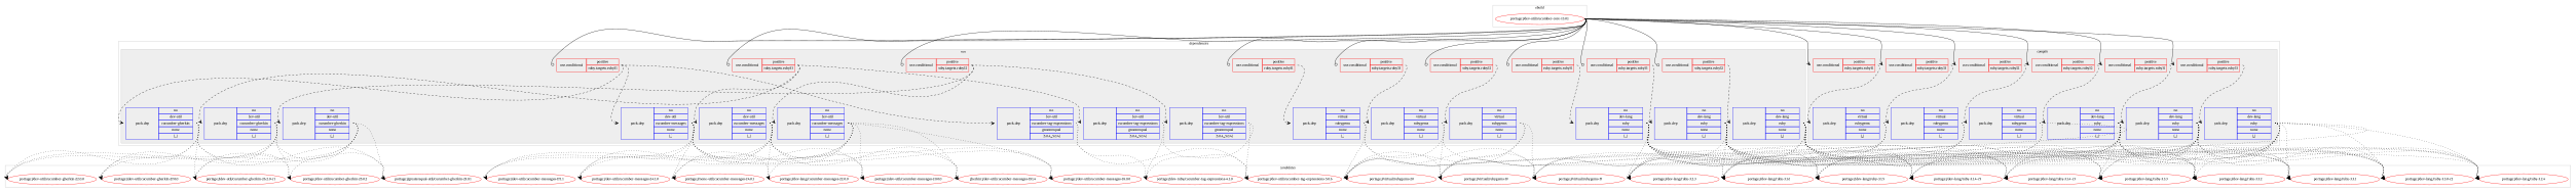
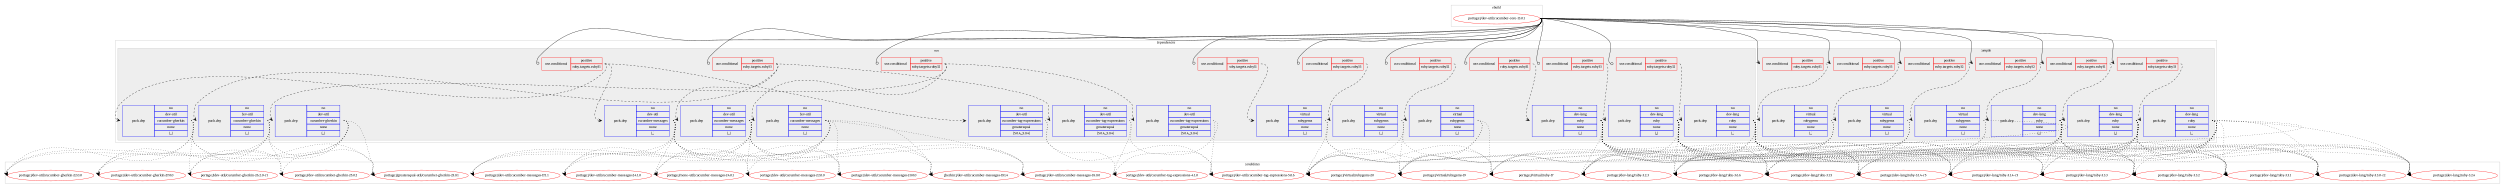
  digraph {
    compound=true
    concentrate=true
    fontname=Merriweather
    fontsize=10
    newrank=true
    rankdir=TB
    ranksep=1.5
    node [color=red fontname=Merriweather fontsize=10 shape=none]
    edge [arrowhead=vee fontname=Merriweather headport=w style=dotted tailport=e weight=100]
    n1 [label="portage://dev-util/cucumber-core-13.0.1" width=4 shape=""]
    n2 [color=blue label=<<TABLE BORDER="0" CELLBORDER="1" CELLSPACING="0" CELLPADDING="4" WIDTH="220"><TR><TD ROWSPAN="6" CELLPADDING="30">pack_dep</TD></TR><TR><TD WIDTH="110">no</TD></TR><TR><TD>dev-lang</TD></TR><TR><TD>ruby</TD></TR><TR><TD>none</TD></TR><TR><TD>[,,]</TD></TR></TABLE>>]
    n3 [label=<<TABLE BORDER="0" CELLBORDER="1" CELLSPACING="0" CELLPADDING="4"><TR><TD ROWSPAN="3" CELLPADDING="10">use_conditional</TD></TR><TR><TD>positive</TD></TR><TR><TD>ruby_targets_ruby31</TD></TR></TABLE>>]
    n4 [color=blue label=<<TABLE BORDER="0" CELLBORDER="1" CELLSPACING="0" CELLPADDING="4" WIDTH="220"><TR><TD ROWSPAN="6" CELLPADDING="30">pack_dep</TD></TR><TR><TD WIDTH="110">no</TD></TR><TR><TD>virtual</TD></TR><TR><TD>rubygems</TD></TR><TR><TD>none</TD></TR><TR><TD>[,,]</TD></TR></TABLE>>]
    n5 [label=<<TABLE BORDER="0" CELLBORDER="1" CELLSPACING="0" CELLPADDING="4"><TR><TD ROWSPAN="3" CELLPADDING="10">use_conditional</TD></TR><TR><TD>positive</TD></TR><TR><TD>ruby_targets_ruby31</TD></TR></TABLE>>]
    n6 [color=blue label=<<TABLE BORDER="0" CELLBORDER="1" CELLSPACING="0" CELLPADDING="4" WIDTH="220"><TR><TD ROWSPAN="6" CELLPADDING="30">pack_dep</TD></TR><TR><TD WIDTH="110">no</TD></TR><TR><TD>dev-lang</TD></TR><TR><TD>ruby</TD></TR><TR><TD>none</TD></TR><TR><TD>[,,]</TD></TR></TABLE>>]
    n7 [label=<<TABLE BORDER="0" CELLBORDER="1" CELLSPACING="0" CELLPADDING="4"><TR><TD ROWSPAN="3" CELLPADDING="10">use_conditional</TD></TR><TR><TD>positive</TD></TR><TR><TD>ruby_targets_ruby32</TD></TR></TABLE>>]
    n8 [color=blue label=<<TABLE BORDER="0" CELLBORDER="1" CELLSPACING="0" CELLPADDING="4" WIDTH="220"><TR><TD ROWSPAN="6" CELLPADDING="30">pack_dep</TD></TR><TR><TD WIDTH="110">no</TD></TR><TR><TD>virtual</TD></TR><TR><TD>rubygems</TD></TR><TR><TD>none</TD></TR><TR><TD>[,,]</TD></TR></TABLE>>]
    n9 [label=<<TABLE BORDER="0" CELLBORDER="1" CELLSPACING="0" CELLPADDING="4"><TR><TD ROWSPAN="3" CELLPADDING="10">use_conditional</TD></TR><TR><TD>positive</TD></TR><TR><TD>ruby_targets_ruby32</TD></TR></TABLE>>]
    n10 [color=blue label=<<TABLE BORDER="0" CELLBORDER="1" CELLSPACING="0" CELLPADDING="4" WIDTH="220"><TR><TD ROWSPAN="6" CELLPADDING="30">pack_dep</TD></TR><TR><TD WIDTH="110">no</TD></TR><TR><TD>dev-lang</TD></TR><TR><TD>ruby</TD></TR><TR><TD>none</TD></TR><TR><TD>[,,]</TD></TR></TABLE>>]
    n11 [label=<<TABLE BORDER="0" CELLBORDER="1" CELLSPACING="0" CELLPADDING="4"><TR><TD ROWSPAN="3" CELLPADDING="10">use_conditional</TD></TR><TR><TD>positive</TD></TR><TR><TD>ruby_targets_ruby33</TD></TR></TABLE>>]
    n12 [color=blue label=<<TABLE BORDER="0" CELLBORDER="1" CELLSPACING="0" CELLPADDING="4" WIDTH="220"><TR><TD ROWSPAN="6" CELLPADDING="30">pack_dep</TD></TR><TR><TD WIDTH="110">no</TD></TR><TR><TD>virtual</TD></TR><TR><TD>rubygems</TD></TR><TR><TD>none</TD></TR><TR><TD>[,,]</TD></TR></TABLE>>]
    n13 [label=<<TABLE BORDER="0" CELLBORDER="1" CELLSPACING="0" CELLPADDING="4"><TR><TD ROWSPAN="3" CELLPADDING="10">use_conditional</TD></TR><TR><TD>positive</TD></TR><TR><TD>ruby_targets_ruby33</TD></TR></TABLE>>]
    n14 [color=blue label=<<TABLE BORDER="0" CELLBORDER="1" CELLSPACING="0" CELLPADDING="4" WIDTH="220"><TR><TD ROWSPAN="6" CELLPADDING="30">pack_dep</TD></TR><TR><TD WIDTH="110">no</TD></TR><TR><TD>dev-lang</TD></TR><TR><TD>ruby</TD></TR><TR><TD>none</TD></TR><TR><TD>[,,]</TD></TR></TABLE>>]
    n15 [label=<<TABLE BORDER="0" CELLBORDER="1" CELLSPACING="0" CELLPADDING="4"><TR><TD ROWSPAN="3" CELLPADDING="10">use_conditional</TD></TR><TR><TD>positive</TD></TR><TR><TD>ruby_targets_ruby31</TD></TR></TABLE>>]
    n16 [color=blue label=<<TABLE BORDER="0" CELLBORDER="1" CELLSPACING="0" CELLPADDING="4" WIDTH="220"><TR><TD ROWSPAN="6" CELLPADDING="30">pack_dep</TD></TR><TR><TD WIDTH="110">no</TD></TR><TR><TD>dev-util</TD></TR><TR><TD>cucumber-gherkin</TD></TR><TR><TD>none</TD></TR><TR><TD>[,,]</TD></TR></TABLE>>]
    n17 [color=blue label=<<TABLE BORDER="0" CELLBORDER="1" CELLSPACING="0" CELLPADDING="4" WIDTH="220"><TR><TD ROWSPAN="6" CELLPADDING="30">pack_dep</TD></TR><TR><TD WIDTH="110">no</TD></TR><TR><TD>dev-util</TD></TR><TR><TD>cucumber-messages</TD></TR><TR><TD>none</TD></TR><TR><TD>[,,]</TD></TR></TABLE>>]
    n18 [color=blue label=<<TABLE BORDER="0" CELLBORDER="1" CELLSPACING="0" CELLPADDING="4" WIDTH="220"><TR><TD ROWSPAN="6" CELLPADDING="30">pack_dep</TD></TR><TR><TD WIDTH="110">no</TD></TR><TR><TD>dev-util</TD></TR><TR><TD>cucumber-tag-expressions</TD></TR><TR><TD>greaterequal</TD></TR><TR><TD>[5.0.4,,,5.0.4]</TD></TR></TABLE>>]
    n19 [label=<<TABLE BORDER="0" CELLBORDER="1" CELLSPACING="0" CELLPADDING="4"><TR><TD ROWSPAN="3" CELLPADDING="10">use_conditional</TD></TR><TR><TD>positive</TD></TR><TR><TD>ruby_targets_ruby31</TD></TR></TABLE>>]
    n20 [color=blue label=<<TABLE BORDER="0" CELLBORDER="1" CELLSPACING="0" CELLPADDING="4" WIDTH="220"><TR><TD ROWSPAN="6" CELLPADDING="30">pack_dep</TD></TR><TR><TD WIDTH="110">no</TD></TR><TR><TD>virtual</TD></TR><TR><TD>rubygems</TD></TR><TR><TD>none</TD></TR><TR><TD>[,,]</TD></TR></TABLE>>]
    n21 [label=<<TABLE BORDER="0" CELLBORDER="1" CELLSPACING="0" CELLPADDING="4"><TR><TD ROWSPAN="3" CELLPADDING="10">use_conditional</TD></TR><TR><TD>positive</TD></TR><TR><TD>ruby_targets_ruby31</TD></TR></TABLE>>]
    n22 [color=blue label=<<TABLE BORDER="0" CELLBORDER="1" CELLSPACING="0" CELLPADDING="4" WIDTH="220"><TR><TD ROWSPAN="6" CELLPADDING="30">pack_dep</TD></TR><TR><TD WIDTH="110">no</TD></TR><TR><TD>dev-lang</TD></TR><TR><TD>ruby</TD></TR><TR><TD>none</TD></TR><TR><TD>[,,]</TD></TR></TABLE>>]
    n23 [label=<<TABLE BORDER="0" CELLBORDER="1" CELLSPACING="0" CELLPADDING="4"><TR><TD ROWSPAN="3" CELLPADDING="10">use_conditional</TD></TR><TR><TD>positive</TD></TR><TR><TD>ruby_targets_ruby32</TD></TR></TABLE>>]
    n24 [color=blue label=<<TABLE BORDER="0" CELLBORDER="1" CELLSPACING="0" CELLPADDING="4" WIDTH="220"><TR><TD ROWSPAN="6" CELLPADDING="30">pack_dep</TD></TR><TR><TD WIDTH="110">no</TD></TR><TR><TD>dev-util</TD></TR><TR><TD>cucumber-gherkin</TD></TR><TR><TD>none</TD></TR><TR><TD>[,,]</TD></TR></TABLE>>]
    n25 [color=blue label=<<TABLE BORDER="0" CELLBORDER="1" CELLSPACING="0" CELLPADDING="4" WIDTH="220"><TR><TD ROWSPAN="6" CELLPADDING="30">pack_dep</TD></TR><TR><TD WIDTH="110">no</TD></TR><TR><TD>dev-util</TD></TR><TR><TD>cucumber-messages</TD></TR><TR><TD>none</TD></TR><TR><TD>[,,]</TD></TR></TABLE>>]
    n26 [color=blue label=<<TABLE BORDER="0" CELLBORDER="1" CELLSPACING="0" CELLPADDING="4" WIDTH="220"><TR><TD ROWSPAN="6" CELLPADDING="30">pack_dep</TD></TR><TR><TD WIDTH="110">no</TD></TR><TR><TD>dev-util</TD></TR><TR><TD>cucumber-tag-expressions</TD></TR><TR><TD>greaterequal</TD></TR><TR><TD>[5.0.4,,,5.0.4]</TD></TR></TABLE>>]
    n27 [label=<<TABLE BORDER="0" CELLBORDER="1" CELLSPACING="0" CELLPADDING="4"><TR><TD ROWSPAN="3" CELLPADDING="10">use_conditional</TD></TR><TR><TD>positive</TD></TR><TR><TD>ruby_targets_ruby32</TD></TR></TABLE>>]
    n28 [color=blue label=<<TABLE BORDER="0" CELLBORDER="1" CELLSPACING="0" CELLPADDING="4" WIDTH="220"><TR><TD ROWSPAN="6" CELLPADDING="30">pack_dep</TD></TR><TR><TD WIDTH="110">no</TD></TR><TR><TD>virtual</TD></TR><TR><TD>rubygems</TD></TR><TR><TD>none</TD></TR><TR><TD>[,,]</TD></TR></TABLE>>]
    n29 [label=<<TABLE BORDER="0" CELLBORDER="1" CELLSPACING="0" CELLPADDING="4"><TR><TD ROWSPAN="3" CELLPADDING="10">use_conditional</TD></TR><TR><TD>positive</TD></TR><TR><TD>ruby_targets_ruby32</TD></TR></TABLE>>]
    n30 [color=blue label=<<TABLE BORDER="0" CELLBORDER="1" CELLSPACING="0" CELLPADDING="4" WIDTH="220"><TR><TD ROWSPAN="6" CELLPADDING="30">pack_dep</TD></TR><TR><TD WIDTH="110">no</TD></TR><TR><TD>dev-lang</TD></TR><TR><TD>ruby</TD></TR><TR><TD>none</TD></TR><TR><TD>[,,]</TD></TR></TABLE>>]
    n31 [label=<<TABLE BORDER="0" CELLBORDER="1" CELLSPACING="0" CELLPADDING="4"><TR><TD ROWSPAN="3" CELLPADDING="10">use_conditional</TD></TR><TR><TD>positive</TD></TR><TR><TD>ruby_targets_ruby33</TD></TR></TABLE>>]
    n32 [color=blue label=<<TABLE BORDER="0" CELLBORDER="1" CELLSPACING="0" CELLPADDING="4" WIDTH="220"><TR><TD ROWSPAN="6" CELLPADDING="30">pack_dep</TD></TR><TR><TD WIDTH="110">no</TD></TR><TR><TD>dev-util</TD></TR><TR><TD>cucumber-gherkin</TD></TR><TR><TD>none</TD></TR><TR><TD>[,,]</TD></TR></TABLE>>]
    n33 [color=blue label=<<TABLE BORDER="0" CELLBORDER="1" CELLSPACING="0" CELLPADDING="4" WIDTH="220"><TR><TD ROWSPAN="6" CELLPADDING="30">pack_dep</TD></TR><TR><TD WIDTH="110">no</TD></TR><TR><TD>dev-util</TD></TR><TR><TD>cucumber-messages</TD></TR><TR><TD>none</TD></TR><TR><TD>[,,]</TD></TR></TABLE>>]
    n34 [color=blue label=<<TABLE BORDER="0" CELLBORDER="1" CELLSPACING="0" CELLPADDING="4" WIDTH="220"><TR><TD ROWSPAN="6" CELLPADDING="30">pack_dep</TD></TR><TR><TD WIDTH="110">no</TD></TR><TR><TD>dev-util</TD></TR><TR><TD>cucumber-tag-expressions</TD></TR><TR><TD>greaterequal</TD></TR><TR><TD>[5.0.4,,,5.0.4]</TD></TR></TABLE>>]
    n35 [label=<<TABLE BORDER="0" CELLBORDER="1" CELLSPACING="0" CELLPADDING="4"><TR><TD ROWSPAN="3" CELLPADDING="10">use_conditional</TD></TR><TR><TD>positive</TD></TR><TR><TD>ruby_targets_ruby33</TD></TR></TABLE>>]
    n36 [color=blue label=<<TABLE BORDER="0" CELLBORDER="1" CELLSPACING="0" CELLPADDING="4" WIDTH="220"><TR><TD ROWSPAN="6" CELLPADDING="30">pack_dep</TD></TR><TR><TD WIDTH="110">no</TD></TR><TR><TD>virtual</TD></TR><TR><TD>rubygems</TD></TR><TR><TD>none</TD></TR><TR><TD>[,,]</TD></TR></TABLE>>]
    n37 [label=<<TABLE BORDER="0" CELLBORDER="1" CELLSPACING="0" CELLPADDING="4"><TR><TD ROWSPAN="3" CELLPADDING="10">use_conditional</TD></TR><TR><TD>positive</TD></TR><TR><TD>ruby_targets_ruby33</TD></TR></TABLE>>]
    n38 [label="portage://dev-lang/ruby-3.1.4-r3" width=4 shape=""]
    n39 [label="portage://dev-lang/ruby-3.1.4-r5" width=4 shape=""]
    n40 [label="portage://dev-lang/ruby-3.1.5" width=4 shape=""]
-   n41 [label="portage://dev-lang/ruby-3.1.6" width=4 shape=""]
+   n41 [label="portage://dev-lang/ruby-3.6.6" width=4 shape=""]
    n42 [label="portage://dev-lang/ruby-3.2.3" width=4 shape=""]
    n43 [label="portage://dev-lang/ruby-3.2.4" width=4 shape=""]
    n44 [label="portage://dev-lang/ruby-3.3.0-r2" width=4 shape=""]
    n45 [label="portage://dev-lang/ruby-3.3.1" width=4 shape=""]
    n46 [label="portage://dev-lang/ruby-3.3.2" width=4 shape=""]
    n47 [label="portage://dev-lang/ruby-3.3.3" width=4 shape=""]
-   n48 [label="portage://virtual/rubygems-17" width=4 shape=""]
+   n48 [label="portage://virtual/ruby-17" width=4 shape=""]
    n49 [label="portage://virtual/rubygems-19" width=4 shape=""]
    n50 [label="portage://virtual/rubygems-20" width=4 shape=""]
    n51 [label="portage://dev-util/cucumber-gherkin-22.0.0" width=4 shape=""]
    n52 [label="portage://greaterequal-util/cucumber-gherkin-23.0.1" width=4 shape=""]
    n53 [label="portage://dev-util/cucumber-gherkin-25.0.2" width=4 shape=""]
    n54 [label="portage://dev-util/cucumber-gherkin-26.2.0-r1" width=4 shape=""]
    n55 [label="portage://dev-util/cucumber-gherkin-27.0.0" width=4 shape=""]
    n56 [label="portage://dev-util/cucumber-messages-17.1.1" width=4 shape=""]
    n57 [label="portage://dev-util/cucumber-messages-18.0.0" width=4 shape=""]
    n58 [label="gherkin://dev-util/cucumber-messages-19.1.4" width=4 shape=""]
    n59 [label="portage://dev-util/cucumber-messages-20.0.0" width=4 shape=""]
-   n60 [label="portage://dev-lang/cucumber-messages-22.0.0" width=4 shape=""]
+   n60 [label="portage://dev-util/cucumber-messages-22.0.0" width=4 shape=""]
    n61 [label="portage://none-util/cucumber-messages-24.0.1" width=4 shape=""]
    n62 [label="portage://dev-util/cucumber-messages-24.1.0" width=4 shape=""]
-   n63 [label="portage://dev-ruby/cucumber-tag-expressions-4.1.0" width=4 shape=""]
+   n63 [label="portage://dev-util/cucumber-tag-expressions-4.1.0" width=4 shape=""]
    n64 [label="portage://dev-util/cucumber-tag-expressions-5.0.6" width=4 shape=""]
    subgraph cluster_1 {
      color=gray
      label=<<i>ebuild</i>>
      rank=same
      n1
    }
    subgraph cluster_2 {
      color=gray
      label=<<i>dependencies</i>>
      subgraph cluster_3 {
        color=gray
        fillcolor="#eeeeee"
        label=<<i>compile</i>>
        style=filled
        subgraph sub_4 {
          color=gray
          fillcolor="#eeeeee"
          label=<<i>compile</i>>
          style=filled
          n3
          subgraph sub_5 {
            color=gray
            fillcolor="#eeeeee"
            label=<<i>compile</i>>
            style=filled
            n2
          }
        }
        subgraph sub_6 {
          color=gray
          fillcolor="#eeeeee"
          label=<<i>compile</i>>
          style=filled
          n5
          subgraph sub_7 {
            color=gray
            fillcolor="#eeeeee"
            label=<<i>compile</i>>
            style=filled
            n4
          }
        }
        subgraph sub_8 {
          color=gray
          fillcolor="#eeeeee"
          label=<<i>compile</i>>
          style=filled
          n7
          subgraph sub_9 {
            color=gray
            fillcolor="#eeeeee"
            label=<<i>compile</i>>
            style=filled
            n6
          }
        }
        subgraph sub_10 {
          color=gray
          fillcolor="#eeeeee"
          label=<<i>compile</i>>
          style=filled
          n9
          subgraph sub_11 {
            color=gray
            fillcolor="#eeeeee"
            label=<<i>compile</i>>
            style=filled
            n8
          }
        }
        subgraph sub_12 {
          color=gray
          fillcolor="#eeeeee"
          label=<<i>compile</i>>
          style=filled
          n11
          subgraph sub_13 {
            color=gray
            fillcolor="#eeeeee"
            label=<<i>compile</i>>
            style=filled
            n10
          }
        }
        subgraph sub_14 {
          color=gray
          fillcolor="#eeeeee"
          label=<<i>compile</i>>
          style=filled
          n13
          subgraph sub_15 {
            color=gray
            fillcolor="#eeeeee"
            label=<<i>compile</i>>
            style=filled
            n12
          }
        }
      }
      subgraph cluster_16 {
        color=gray
        fillcolor="#eeeeee"
        label=<<i>compile and run</i>>
        style=filled
      }
      subgraph cluster_17 {
        color=gray
        fillcolor="#eeeeee"
        label=<<i>run</i>>
        style=filled
        subgraph sub_18 {
          color=gray
          fillcolor="#eeeeee"
          label=<<i>run</i>>
          style=filled
          n15
          subgraph sub_19 {
            color=gray
            fillcolor="#eeeeee"
            label=<<i>run</i>>
            style=filled
            n14
          }
        }
        subgraph sub_20 {
          color=gray
          fillcolor="#eeeeee"
          label=<<i>run</i>>
          style=filled
          n19
          subgraph sub_21 {
            color=gray
            fillcolor="#eeeeee"
            label=<<i>run</i>>
            style=filled
            n16
          }
          subgraph sub_22 {
            color=gray
            fillcolor="#eeeeee"
            label=<<i>run</i>>
            style=filled
            n17
          }
          subgraph sub_23 {
            color=gray
            fillcolor="#eeeeee"
            label=<<i>run</i>>
            style=filled
            n18
          }
        }
        subgraph sub_24 {
          color=gray
          fillcolor="#eeeeee"
          label=<<i>run</i>>
          style=filled
          n21
          subgraph sub_25 {
            color=gray
            fillcolor="#eeeeee"
            label=<<i>run</i>>
            style=filled
            n20
          }
        }
        subgraph sub_26 {
          color=gray
          fillcolor="#eeeeee"
          label=<<i>run</i>>
          style=filled
          n23
          subgraph sub_27 {
            color=gray
            fillcolor="#eeeeee"
            label=<<i>run</i>>
            style=filled
            n22
          }
        }
        subgraph sub_28 {
          color=gray
          fillcolor="#eeeeee"
          label=<<i>run</i>>
          style=filled
          n27
          subgraph sub_29 {
            color=gray
            fillcolor="#eeeeee"
            label=<<i>run</i>>
            style=filled
            n24
          }
          subgraph sub_30 {
            color=gray
            fillcolor="#eeeeee"
            label=<<i>run</i>>
            style=filled
            n25
          }
          subgraph sub_31 {
            color=gray
            fillcolor="#eeeeee"
            label=<<i>run</i>>
            style=filled
            n26
          }
        }
        subgraph sub_32 {
          color=gray
          fillcolor="#eeeeee"
          label=<<i>run</i>>
          style=filled
          n29
          subgraph sub_33 {
            color=gray
            fillcolor="#eeeeee"
            label=<<i>run</i>>
            style=filled
            n28
          }
        }
        subgraph sub_34 {
          color=gray
          fillcolor="#eeeeee"
          label=<<i>run</i>>
          style=filled
          n31
          subgraph sub_35 {
            color=gray
            fillcolor="#eeeeee"
            label=<<i>run</i>>
            style=filled
            n30
          }
        }
        subgraph sub_36 {
          color=gray
          fillcolor="#eeeeee"
          label=<<i>run</i>>
          style=filled
          n35
          subgraph sub_37 {
            color=gray
            fillcolor="#eeeeee"
            label=<<i>run</i>>
            style=filled
            n32
          }
          subgraph sub_38 {
            color=gray
            fillcolor="#eeeeee"
            label=<<i>run</i>>
            style=filled
            n33
          }
          subgraph sub_39 {
            color=gray
            fillcolor="#eeeeee"
            label=<<i>run</i>>
            style=filled
            n34
          }
        }
        subgraph sub_40 {
          color=gray
          fillcolor="#eeeeee"
          label=<<i>run</i>>
          style=filled
          n37
          subgraph sub_41 {
            color=gray
            fillcolor="#eeeeee"
            label=<<i>run</i>>
            style=filled
            n36
          }
        }
      }
    }
    subgraph cluster_42 {
      color=gray
      label=<<i>candidates</i>>
      rank=same
      subgraph sub_43 {
        color=black
        label=<<i>candidates</i>>
        nodesep=1
        rank=same
        n38
        n39
        n40
        n41
        n42
        n43
        n44
        n45
        n46
        n47
      }
      subgraph sub_44 {
        color=black
        label=<<i>candidates</i>>
        nodesep=1
        rank=same
        n48
        n49
        n50
      }
      subgraph sub_45 {
        color=black
        label=<<i>candidates</i>>
        nodesep=1
        rank=same
        n38
        n39
        n40
        n41
        n42
        n43
        n44
        n45
        n46
        n47
      }
      subgraph sub_46 {
        color=black
        label=<<i>candidates</i>>
        nodesep=1
        rank=same
        n48
        n49
        n50
      }
      subgraph sub_47 {
        color=black
        label=<<i>candidates</i>>
        nodesep=1
        rank=same
        n38
        n39
        n40
        n41
        n42
        n43
        n44
        n45
        n46
        n47
      }
      subgraph sub_48 {
        color=black
        label=<<i>candidates</i>>
        nodesep=1
        rank=same
        n48
        n49
        n50
      }
      subgraph sub_49 {
        color=black
        label=<<i>candidates</i>>
        nodesep=1
        rank=same
        n38
        n39
        n40
        n41
        n42
        n43
        n44
        n45
        n46
        n47
      }
      subgraph sub_50 {
        color=black
        label=<<i>candidates</i>>
        nodesep=1
        rank=same
        n51
        n52
        n53
        n54
        n55
      }
      subgraph sub_51 {
        color=black
        label=<<i>candidates</i>>
        nodesep=1
        rank=same
        n56
        n57
        n58
        n59
        n60
        n61
        n62
      }
      subgraph sub_52 {
        color=black
        label=<<i>candidates</i>>
        nodesep=1
        rank=same
        n63
        n64
      }
      subgraph sub_53 {
        color=black
        label=<<i>candidates</i>>
        nodesep=1
        rank=same
        n48
        n49
        n50
      }
      subgraph sub_54 {
        color=black
        label=<<i>candidates</i>>
        nodesep=1
        rank=same
        n38
        n39
        n40
        n41
        n42
        n43
        n44
        n45
        n46
        n47
      }
      subgraph sub_55 {
        color=black
        label=<<i>candidates</i>>
        nodesep=1
        rank=same
        n51
        n52
        n53
        n54
        n55
      }
      subgraph sub_56 {
        color=black
        label=<<i>candidates</i>>
        nodesep=1
        rank=same
        n56
        n57
        n58
        n59
        n60
        n61
        n62
      }
      subgraph sub_57 {
        color=black
        label=<<i>candidates</i>>
        nodesep=1
        rank=same
        n63
        n64
      }
      subgraph sub_58 {
        color=black
        label=<<i>candidates</i>>
        nodesep=1
        rank=same
        n48
        n49
        n50
      }
      subgraph sub_59 {
        color=black
        label=<<i>candidates</i>>
        nodesep=1
        rank=same
        n38
        n39
        n40
        n41
        n42
        n43
        n44
        n45
        n46
        n47
      }
      subgraph sub_60 {
        color=black
        label=<<i>candidates</i>>
        nodesep=1
        rank=same
        n51
        n52
        n53
        n54
        n55
      }
      subgraph sub_61 {
        color=black
        label=<<i>candidates</i>>
        nodesep=1
        rank=same
        n56
        n57
        n58
        n59
        n60
        n61
        n62
      }
      subgraph sub_62 {
        color=black
        label=<<i>candidates</i>>
        nodesep=1
        rank=same
        n63
        n64
      }
      subgraph sub_63 {
        color=black
        label=<<i>candidates</i>>
        nodesep=1
        rank=same
        n48
        n49
        n50
      }
    }
    n1 -> n3 [style=solid weight=20]
    n1 -> n5 [style=solid weight=20]
    n1 -> n7 [style=solid weight=20]
    n1 -> n9 [style=solid weight=20]
    n1 -> n11 [style=solid weight=20]
    n1 -> n13 [style=solid weight=20]
    n1 -> n15 [arrowhead=odot style=solid weight=20]
    n1 -> n19 [arrowhead=odot style=solid weight=20]
    n1 -> n21 [arrowhead=odot style=solid weight=20]
    n1 -> n23 [arrowhead=odot style=solid weight=20]
    n1 -> n27 [arrowhead=odot style=solid weight=20]
    n1 -> n29 [arrowhead=odot style=solid weight=20]
    n1 -> n31 [arrowhead=odot style=solid weight=20]
    n1 -> n35 [arrowhead=odot style=solid weight=20]
    n1 -> n37 [arrowhead=odot style=solid weight=20]
    n2 -> n38
    n2 -> n39
    n2 -> n40
    n2 -> n41
    n2 -> n42
    n2 -> n43
    n2 -> n44
    n2 -> n45
    n2 -> n46
    n2 -> n47
    n3 -> n2 [style=dashed weight=20]
    n4 -> n48
    n4 -> n49
    n4 -> n50
    n5 -> n4 [style=dashed weight=20]
    n6 -> n38
    n6 -> n39
    n6 -> n40
    n6 -> n41
    n6 -> n42
    n6 -> n43
    n6 -> n44
    n6 -> n45
    n6 -> n46
    n6 -> n47
    n7 -> n6 [style=dashed weight=20]
    n8 -> n48
    n8 -> n49
    n8 -> n50
    n9 -> n8 [style=dashed weight=20]
    n10 -> n38
    n10 -> n39
    n10 -> n40
    n10 -> n41
    n10 -> n42
    n10 -> n43
    n10 -> n44
    n10 -> n45
    n10 -> n46
    n10 -> n47
    n11 -> n10 [style=dashed weight=20]
    n12 -> n48
    n12 -> n49
    n12 -> n50
    n13 -> n12 [style=dashed weight=20]
    n14 -> n38
    n14 -> n39
    n14 -> n40
    n14 -> n41
    n14 -> n42
    n14 -> n43
    n14 -> n44
    n14 -> n45
    n14 -> n46
    n14 -> n47
    n15 -> n14 [style=dashed weight=20]
    n16 -> n51
    n16 -> n52
    n16 -> n53
    n16 -> n54
    n16 -> n55
    n17 -> n56
    n17 -> n57
    n17 -> n58
    n17 -> n59
    n17 -> n60
    n17 -> n61
    n17 -> n62
    n18 -> n63
    n18 -> n64
    n19 -> n16 [style=dashed weight=20]
    n19 -> n17 [style=dashed weight=20]
    n19 -> n18 [style=dashed weight=20]
    n20 -> n48
    n20 -> n49
    n20 -> n50
    n21 -> n20 [style=dashed weight=20]
    n22 -> n38
    n22 -> n39
    n22 -> n40
    n22 -> n41
    n22 -> n42
    n22 -> n43
    n22 -> n44
    n22 -> n45
    n22 -> n46
    n22 -> n47
    n23 -> n22 [style=dashed weight=20]
    n24 -> n51
    n24 -> n52
    n24 -> n53
    n24 -> n54
    n24 -> n55
    n25 -> n56
    n25 -> n57
    n25 -> n58
    n25 -> n59
    n25 -> n60
    n25 -> n61
    n25 -> n62
    n26 -> n63
    n26 -> n64
    n27 -> n24 [style=dashed weight=20]
    n27 -> n25 [style=dashed weight=20]
    n27 -> n26 [style=dashed weight=20]
    n28 -> n48
    n28 -> n49
    n28 -> n50
    n29 -> n28 [style=dashed weight=20]
    n30 -> n38
    n30 -> n39
    n30 -> n40
    n30 -> n41
    n30 -> n42
    n30 -> n43
    n30 -> n44
    n30 -> n45
    n30 -> n46
    n30 -> n47
    n31 -> n30 [style=dashed weight=20]
    n32 -> n51
    n32 -> n52
    n32 -> n53
    n32 -> n54
    n32 -> n55
    n33 -> n56
    n33 -> n57
    n33 -> n58
    n33 -> n59
    n33 -> n60
    n33 -> n61
    n33 -> n62
    n34 -> n63
    n34 -> n64
    n35 -> n32 [style=dashed weight=20]
    n35 -> n33 [style=dashed weight=20]
    n35 -> n34 [style=dashed weight=20]
    n36 -> n48
    n36 -> n49
    n36 -> n50
    n37 -> n36 [style=dashed weight=20]
  }
